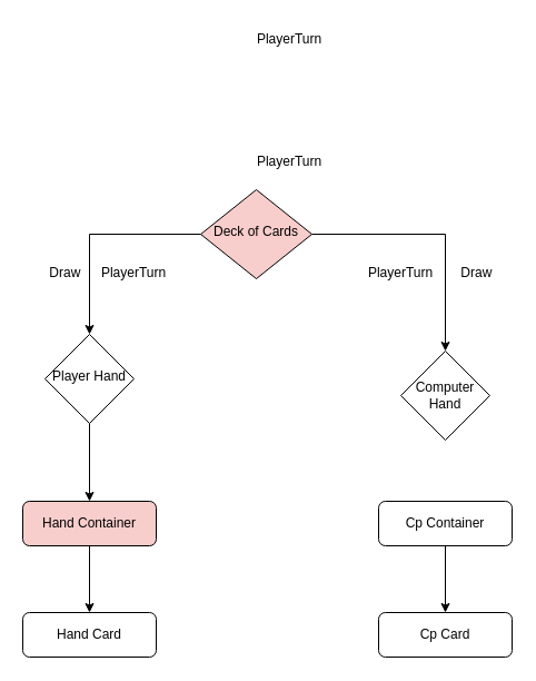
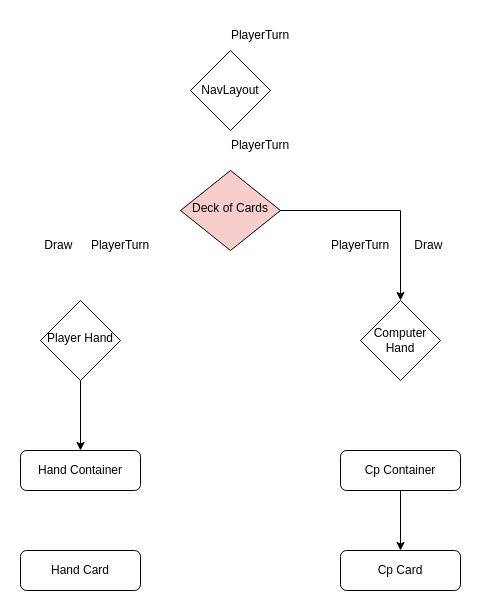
  <mxCell id="0" />
  <mxCell id="1" parent="0" />
  <mxCell id="2" value="" style="edgeStyle=orthogonalEdgeStyle;rounded=0;orthogonalLoop=1;jettySize=auto;html=1;" parent="1" source="3" target="7" edge="1"><mxGeometry relative="1" as="geometry" /></mxCell>
  <mxCell id="3" value="Deck of Cards" style="rhombus;whiteSpace=wrap;html=1;shadow=0;fontFamily=Helvetica;fontSize=12;align=center;strokeWidth=1;spacing=6;spacingTop=-4;fillColor=#f8cecc;" parent="1" vertex="1"><mxGeometry x="180" y="170" width="100" height="80" as="geometry" /></mxCell>
  <mxCell id="4" value="" style="edgeStyle=orthogonalEdgeStyle;rounded=0;orthogonalLoop=1;jettySize=auto;html=1;" edge="1" parent="1" source="5" target="10"><mxGeometry relative="1" as="geometry" /></mxCell>
  <mxCell id="5" value="Player Hand" style="rhombus;whiteSpace=wrap;html=1;shadow=0;fontFamily=Helvetica;fontSize=12;align=center;strokeWidth=1;spacing=6;spacingTop=-4;" parent="1" vertex="1"><mxGeometry x="40" y="300" width="80" height="80" as="geometry" /></mxCell>
  <mxCell id="6" value="Hand Card" style="rounded=1;whiteSpace=wrap;html=1;fontSize=12;glass=0;strokeWidth=1;shadow=0;" parent="1" vertex="1"><mxGeometry x="20" y="550" width="120" height="40" as="geometry" /></mxCell>
- <mxCell id="7" value="Computer Hand" style="rhombus;whiteSpace=wrap;html=1;" parent="1" vertex="1"><mxGeometry x="360" y="315" width="80" height="80" as="geometry" /></mxCell>
- <mxCell id="9" value="" style="edgeStyle=orthogonalEdgeStyle;rounded=0;orthogonalLoop=1;jettySize=auto;html=1;" edge="1" parent="1" source="10" target="6"><mxGeometry relative="1" as="geometry" /></mxCell>
- <mxCell id="10" value="Hand Container" style="rounded=1;whiteSpace=wrap;html=1;fontSize=12;glass=0;strokeWidth=1;shadow=0;fillColor=#f8cecc;" parent="1" vertex="1"><mxGeometry x="20" y="450" width="120" height="40" as="geometry" /></mxCell>
+ <mxCell id="7" value="Computer Hand" style="rhombus;whiteSpace=wrap;html=1;" parent="1" vertex="1"><mxGeometry x="360" y="300" width="80" height="80" as="geometry" /></mxCell>
+ <mxCell id="8" value="NavLayout" style="rhombus;whiteSpace=wrap;html=1;" parent="1" vertex="1"><mxGeometry x="190" y="50" width="80" height="80" as="geometry" /></mxCell>
+ <mxCell id="10" value="Hand Container" style="rounded=1;whiteSpace=wrap;html=1;fontSize=12;glass=0;strokeWidth=1;shadow=0;" parent="1" vertex="1"><mxGeometry x="20" y="450" width="120" height="40" as="geometry" /></mxCell>
  <mxCell id="11" value="Cp Card" style="rounded=1;whiteSpace=wrap;html=1;" parent="1" vertex="1"><mxGeometry x="340" y="550" width="120" height="40" as="geometry" /></mxCell>
  <mxCell id="12" value="" style="edgeStyle=orthogonalEdgeStyle;rounded=0;orthogonalLoop=1;jettySize=auto;html=1;" edge="1" parent="1" source="13" target="11"><mxGeometry relative="1" as="geometry" /></mxCell>
  <mxCell id="13" value="Cp Container" style="rounded=1;whiteSpace=wrap;html=1;" parent="1" vertex="1"><mxGeometry x="340" y="450" width="120" height="40" as="geometry" /></mxCell>
- <mxCell id="14" value="" style="endArrow=classic;html=1;rounded=0;exitX=0;exitY=0.5;exitDx=0;exitDy=0;entryX=0.5;entryY=0;entryDx=0;entryDy=0;" parent="1" source="3" target="5" edge="1"><mxGeometry width="50" height="50" relative="1" as="geometry"><mxPoint x="140" y="300" as="sourcePoint" /><mxPoint x="-150" y="250" as="targetPoint" /><Array as="points"><mxPoint x="80" y="210" /></Array></mxGeometry></mxCell>
  <mxCell id="15" value="Draw&amp;nbsp;" style="text;html=1;strokeColor=none;fillColor=none;align=center;verticalAlign=middle;whiteSpace=wrap;rounded=0;" vertex="1" parent="1"><mxGeometry x="400" y="230" width="60" height="30" as="geometry" /></mxCell>
  <mxCell id="16" value="Draw&amp;nbsp;" style="text;html=1;strokeColor=none;fillColor=none;align=center;verticalAlign=middle;whiteSpace=wrap;rounded=0;" vertex="1" parent="1"><mxGeometry x="30" y="230" width="60" height="30" as="geometry" /></mxCell>
  <mxCell id="17" value="PlayerTurn" style="text;html=1;strokeColor=none;fillColor=none;align=center;verticalAlign=middle;whiteSpace=wrap;rounded=0;" vertex="1" parent="1"><mxGeometry x="230" y="20" width="60" height="30" as="geometry" /></mxCell>
  <mxCell id="18" value="PlayerTurn" style="text;html=1;strokeColor=none;fillColor=none;align=center;verticalAlign=middle;whiteSpace=wrap;rounded=0;" vertex="1" parent="1"><mxGeometry x="230" y="130" width="60" height="30" as="geometry" /></mxCell>
  <mxCell id="19" value="PlayerTurn" style="text;html=1;strokeColor=none;fillColor=none;align=center;verticalAlign=middle;whiteSpace=wrap;rounded=0;" vertex="1" parent="1"><mxGeometry x="90" y="230" width="60" height="30" as="geometry" /></mxCell>
  <mxCell id="20" value="PlayerTurn" style="text;html=1;strokeColor=none;fillColor=none;align=center;verticalAlign=middle;whiteSpace=wrap;rounded=0;" vertex="1" parent="1"><mxGeometry x="330" y="230" width="60" height="30" as="geometry" /></mxCell>
